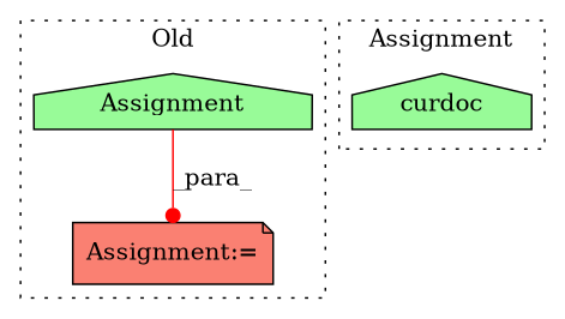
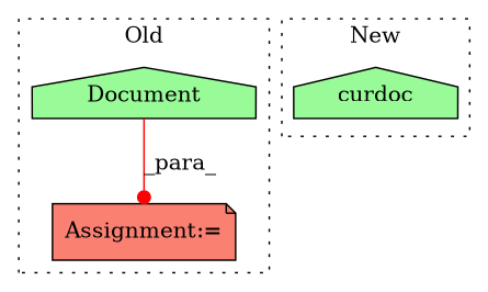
  digraph {
    node [a=32 shape=house style=filled fillcolor=palegreen]
-   n1 [l=10 label=Assignment s=1199]
+   n1 [l=10 label=Document s=1199]
    n2 [a=7 l=1 label="Assignment:=" s=1198 shape=note fillcolor=salmon]
    n3 [l=8 label=curdoc s=1148]
    subgraph cluster_1 {
      label=Old
      style=dotted
      n1
      n2
    }
    subgraph cluster_2 {
-     label=Assignment
+     label=New
      style=dotted
      n3
    }
    n1 -> n2 [label=_para_ color=red arrowhead=dot]
  }
